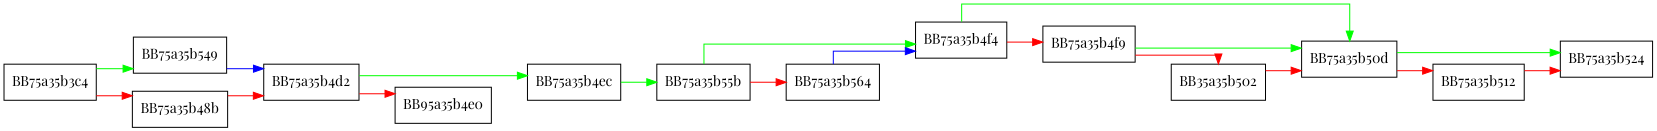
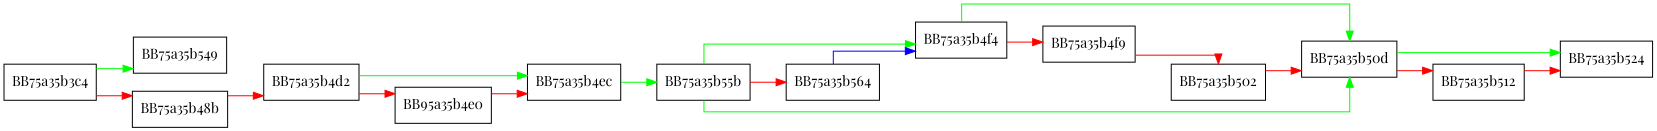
  digraph {
    fontname="Playfair Display"
    rankdir=LR
    splines=ortho
    node [fontname="Playfair Display" shape=box]
    edge [color=red fontname="Playfair Display"]
    BB75a35b3c4
    BB75a35b549
    BB75a35b48b
    BB75a35b4d2
    BB75a35b4ec
    n6 [label=BB95a35b4e0]
    BB75a35b55b
    BB75a35b4f4
    BB75a35b564
    BB75a35b50d
    BB75a35b4f9
    BB75a35b524
    BB75a35b512
-   BB75a35b502 [label=BB35a35b502]
+   BB75a35b502
    BB75a35b3c4 -> BB75a35b549 [color=green]
    BB75a35b3c4 -> BB75a35b48b
-   BB75a35b549 -> BB75a35b4d2 [color=blue]
    BB75a35b48b -> BB75a35b4d2
    BB75a35b4d2 -> BB75a35b4ec [color=green]
    BB75a35b4d2 -> n6
    BB75a35b4ec -> BB75a35b55b [color=green]
+   n6 -> BB75a35b4ec
    BB75a35b55b -> BB75a35b4f4 [color=green]
    BB75a35b55b -> BB75a35b564
    BB75a35b4f4 -> BB75a35b50d [color=green]
    BB75a35b4f4 -> BB75a35b4f9
    BB75a35b564 -> BB75a35b4f4 [color=blue]
    BB75a35b50d -> BB75a35b524 [color=green]
    BB75a35b50d -> BB75a35b512
-   BB75a35b4f9 -> BB75a35b50d [color=green]
+   BB75a35b55b -> BB75a35b50d [color=green]
    BB75a35b4f9 -> BB75a35b502
    BB75a35b512 -> BB75a35b524
    BB75a35b502 -> BB75a35b50d
  }
